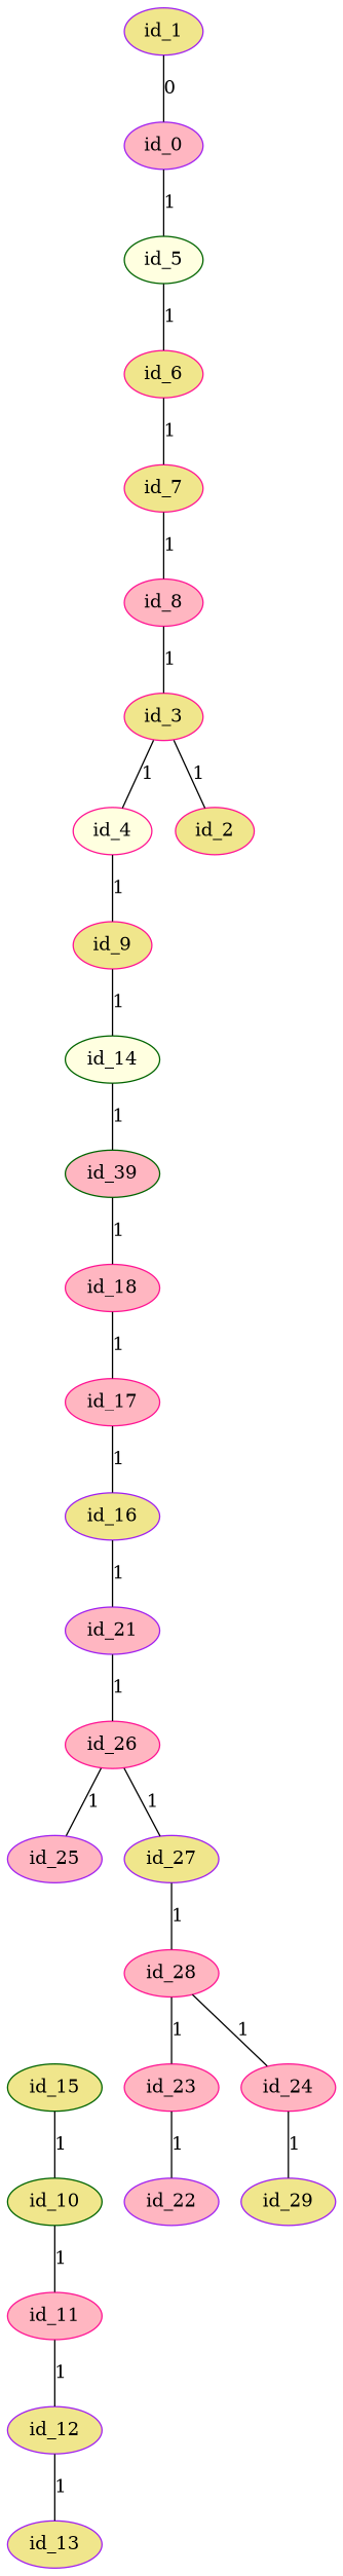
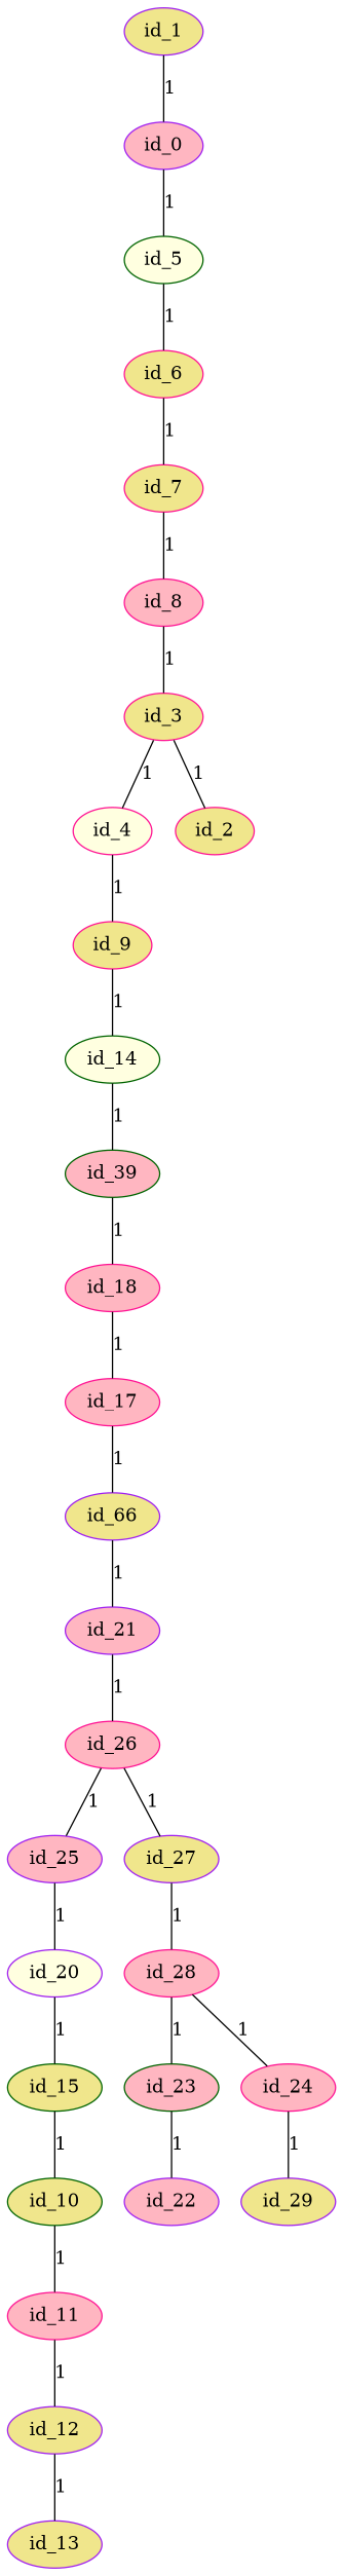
  graph {
    node [color=deeppink fillcolor=khaki style=filled]
    id_1 [color=purple]
    id_0 [color=purple fillcolor=lightpink]
    id_5 [color=darkgreen fillcolor=lightyellow]
    id_6
    id_7
    id_8 [fillcolor=lightpink]
    id_3
    id_4 [fillcolor=lightyellow]
    id_2
    id_9
    id_14 [color=darkgreen fillcolor=lightyellow]
    n12 [color=darkgreen fillcolor=lightpink label=id_39]
    id_18 [fillcolor=lightpink]
    id_17 [fillcolor=lightpink]
-   id_16 [color=purple]
+   id_16 [color=purple label=id_66]
    id_21 [color=purple fillcolor=lightpink]
    id_26 [fillcolor=lightpink]
    id_25 [color=purple fillcolor=lightpink]
    id_27 [color=purple]
+   id_20 [color=purple fillcolor=lightyellow]
    id_28 [fillcolor=lightpink]
    id_15 [color=darkgreen]
    id_10 [color=darkgreen]
    id_11 [fillcolor=lightpink]
    id_12 [color=purple]
    id_13 [color=purple]
-   id_23 [fillcolor=lightpink]
+   id_23 [color=darkgreen fillcolor=lightpink]
    id_24 [fillcolor=lightpink]
    id_22 [color=purple fillcolor=lightpink]
    id_29 [color=purple]
-   id_1 -- id_0 [label=0]
+   id_1 -- id_0 [label=1]
    id_0 -- id_5 [label=1]
    id_5 -- id_6 [label=1]
    id_6 -- id_7 [label=1]
    id_7 -- id_8 [label=1]
    id_8 -- id_3 [label=1]
    id_3 -- id_4 [label=1]
    id_3 -- id_2 [label=1]
    id_4 -- id_9 [label=1]
    id_9 -- id_14 [label=1]
    id_14 -- n12 [label=1]
    n12 -- id_18 [label=1]
    id_18 -- id_17 [label=1]
    id_17 -- id_16 [label=1]
    id_16 -- id_21 [label=1]
    id_21 -- id_26 [label=1]
    id_26 -- id_25 [label=1]
    id_26 -- id_27 [label=1]
+   id_25 -- id_20 [label=1]
    id_27 -- id_28 [label=1]
+   id_20 -- id_15 [label=1]
    id_28 -- id_23 [label=1]
    id_28 -- id_24 [label=1]
    id_15 -- id_10 [label=1]
    id_10 -- id_11 [label=1]
    id_11 -- id_12 [label=1]
    id_12 -- id_13 [label=1]
    id_23 -- id_22 [label=1]
    id_24 -- id_29 [label=1]
  }
